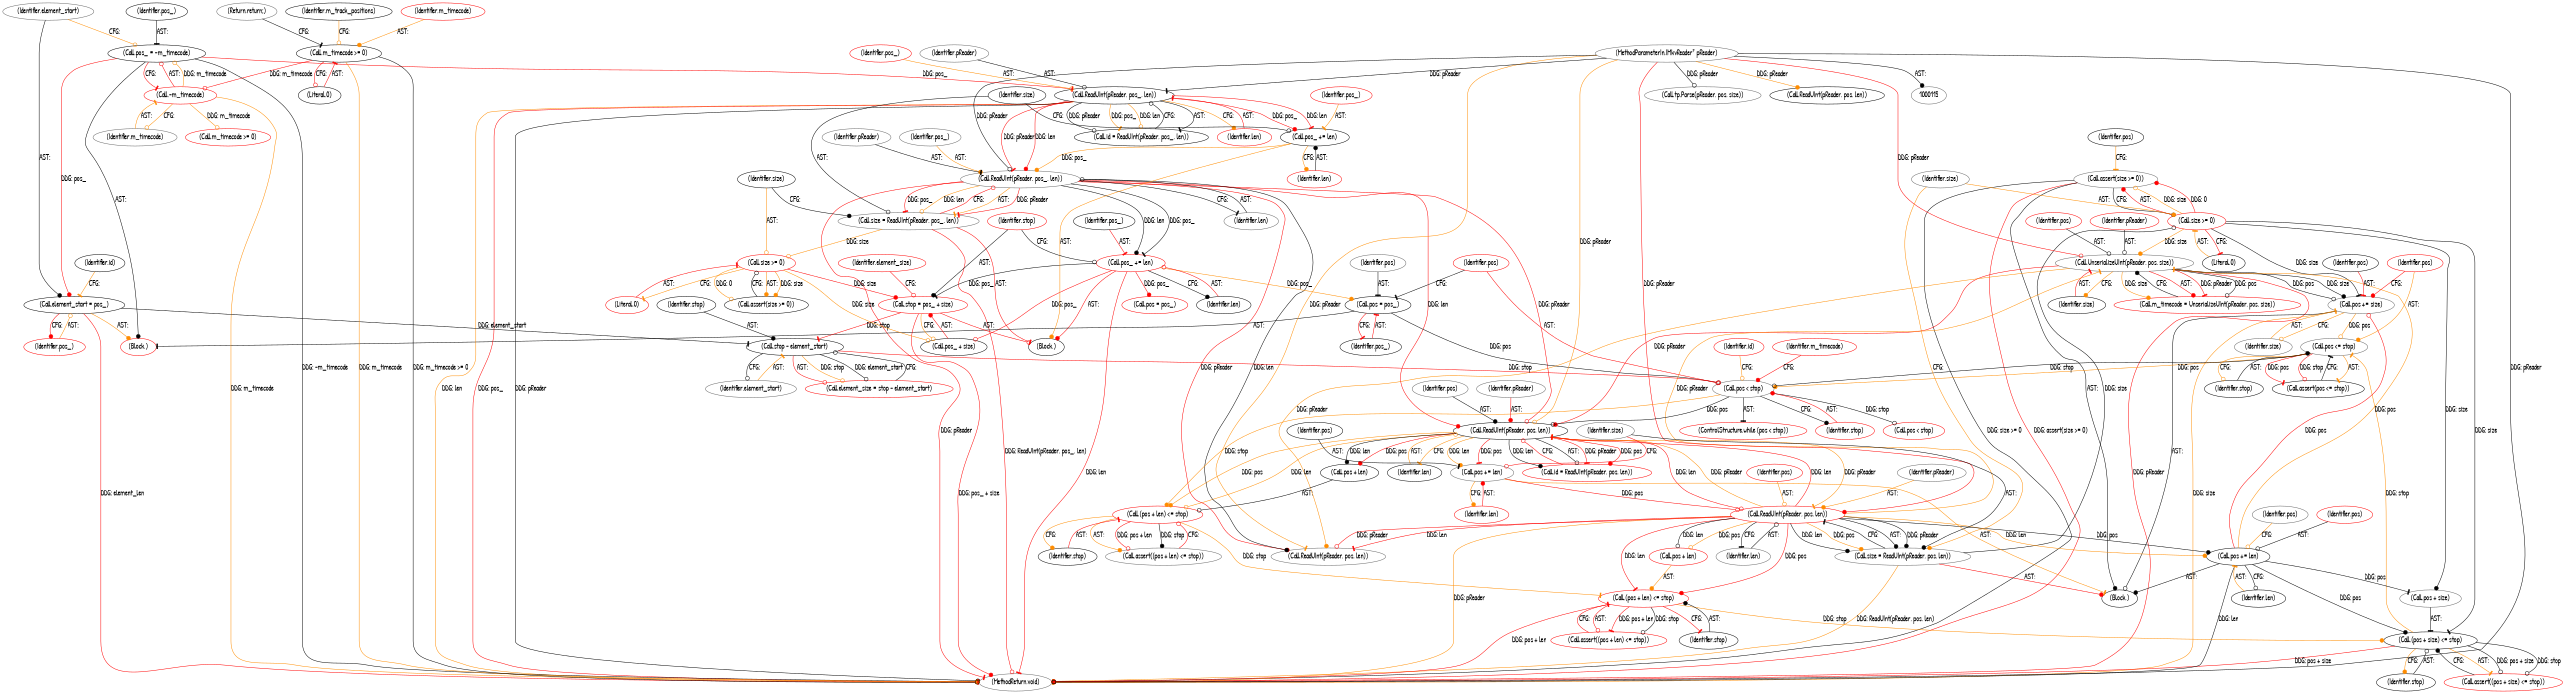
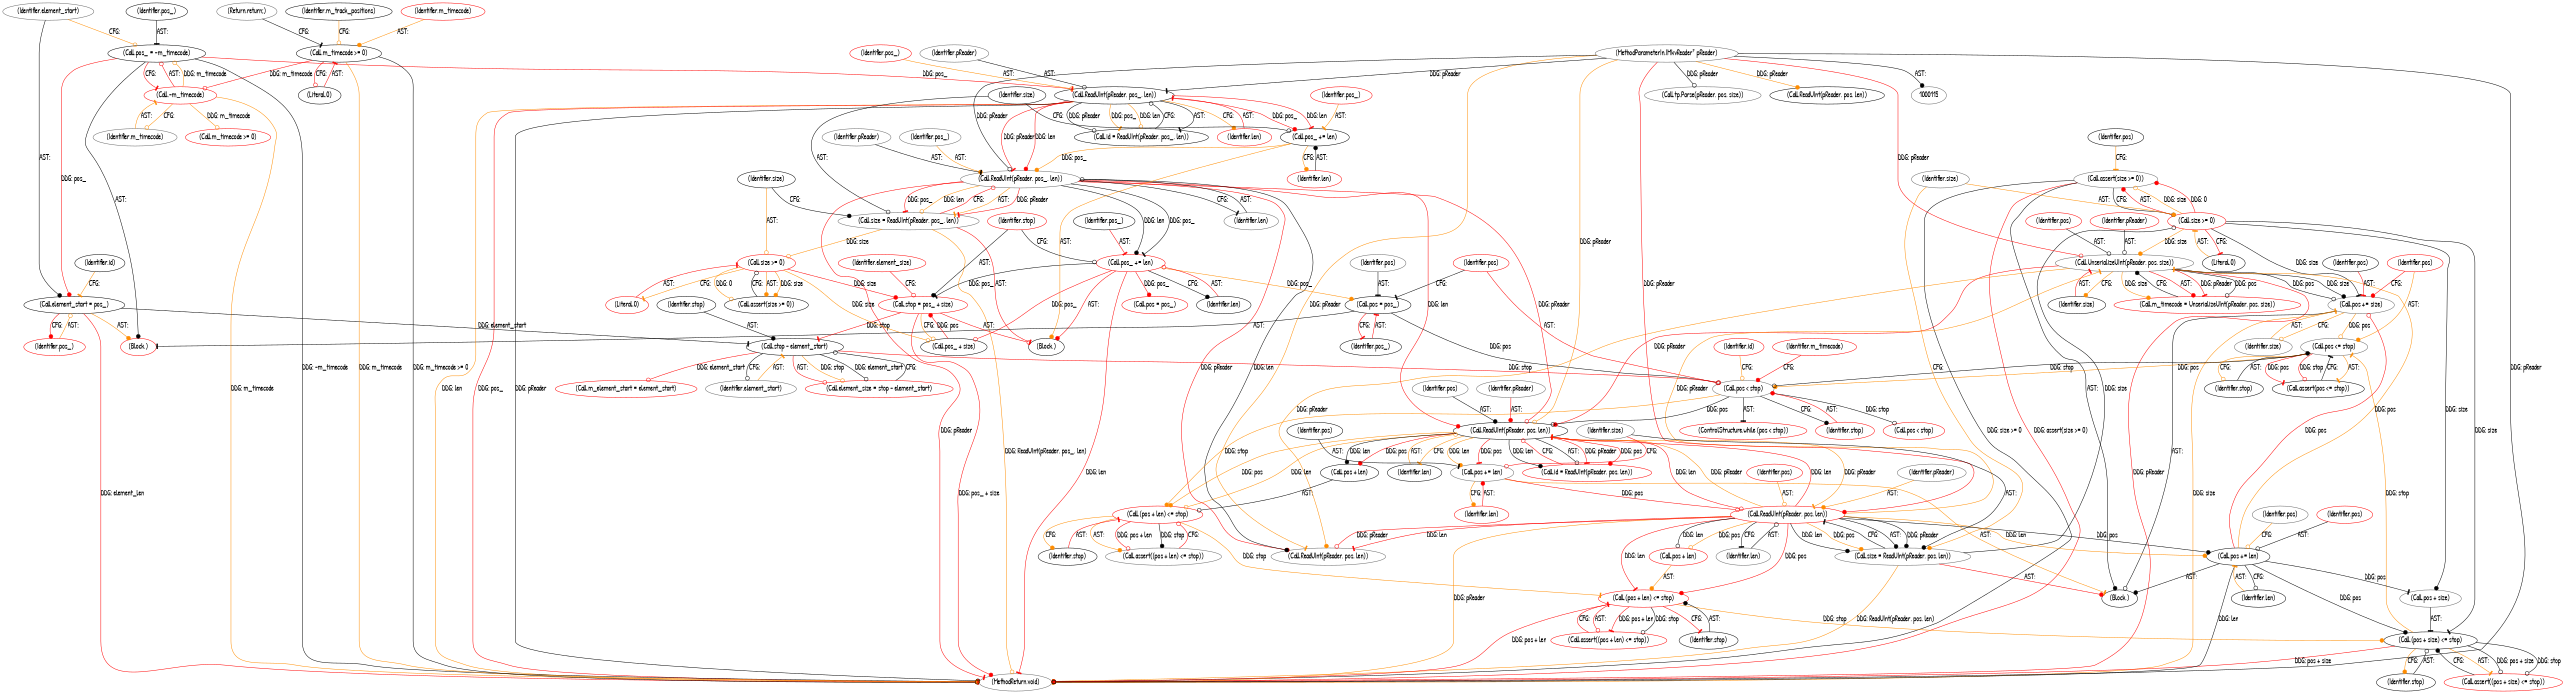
  digraph {
    fontname="Patrick Hand"
    node [color=red fontname="Patrick Hand"]
    edge [arrowhead=odot color=black fontname="Patrick Hand"]
    n1 [color=gray40 label="(Call,assert(size >= 0))"]
    n2 [label="(Call,size >= 0)"]
    n3 [color=gray40 label="(MethodReturn,void)"]
    n4 [color=black label="(Block,)"]
    n5 [color=gray40 label="(Call,UnserializeUInt(pReader, pos, size))"]
    n6 [color=gray40 label="(Call,pos += size)"]
    n7 [color=black label="(Call,(pos + size) <= stop)"]
    n8 [color=gray40 label="(Call,pos + size)"]
    n9 [color=black label="(Literal,0)"]
    n10 [color=black label="(Call,ReadUInt(pReader, pos, len))"]
    n11 [color=gray40 label="(Call,ReadUInt(pReader, pos, len))"]
    n12 [color=black label="(Identifier,size)"]
    n13 [label="(Call,m_timecode = UnserializeUInt(pReader, pos, size))"]
    n14 [color=gray40 label="(Call,pos <= stop)"]
    n15 [color=gray40 label="(Identifier,size)"]
    n16 [color=black label="(Identifier,stop)"]
    n17 [label="(Call,assert((pos + size) <= stop))"]
    n18 [color=gray40 label="(Call,size = ReadUInt(pReader, pos, len))"]
    n19 [label="(Call,ReadUInt(pReader, pos, len))"]
    n20 [color=black label="(Call,pos += len)"]
    n21 [label="(Call,(pos + len) <= stop)"]
    n22 [label="(Call,pos + len)"]
    n23 [color=gray40 label="(Identifier,len)"]
    n24 [label="(Call,(pos + len) <= stop)"]
    n25 [color=gray40 label="(Call,pos += len)"]
    n26 [color=black label="(Call,pos + len)"]
    n27 [color=black label="(Identifier,len)"]
    n28 [label="(Call,id = ReadUInt(pReader, pos, len))"]
    n29 [color=black label="(Identifier,len)"]
    n30 [color=black label="(Identifier,stop)"]
    n31 [label="(Call,assert((pos + len) <= stop))"]
    n32 [color=black label="(Identifier,stop)"]
    n33 [color=gray40 label="(Call,assert((pos + len) <= stop))"]
    n34 [label="(Identifier,len)"]
    n35 [color=gray40 label="(Call,ReadUInt(pReader, pos_, len))"]
    n36 [label="(Call,pos_ += len)"]
    n37 [color=gray40 label="(Call,size = ReadUInt(pReader, pos_, len))"]
    n38 [color=gray40 label="(Identifier,len)"]
    n39 [color=black label="(Block,)"]
    n40 [color=black label="(Call,pos = pos_)"]
    n41 [label="(Call,stop = pos_ + size)"]
    n42 [color=black label="(Call,pos_ + size)"]
    n43 [label="(Call,pos = pos_)"]
    n44 [color=black label="(Identifier,len)"]
    n45 [label="(Call,size >= 0)"]
    n46 [color=black label="(Call,ReadUInt(pReader, pos_, len))"]
    n47 [color=black label="(Call,pos_ += len)"]
    n48 [color=black label="(Call,id = ReadUInt(pReader, pos_, len))"]
    n49 [label="(Identifier,len)"]
    n50 [label="(Identifier,len)"]
    n51 [color=gray40 label="(MethodParameterIn,IMkvReader* pReader)"]
    n52 [color=gray40 label="(Call,tp.Parse(pReader, pos, size))"]
    n53 [color=black label="(Call,ReadUInt(pReader, pos, len))"]
    1000115 [color=gray40]
    n55 [color=black label="(Call,pos_ = -m_timecode)"]
    n56 [label="(Call,-m_timecode)"]
    n57 [color=black label="(Call,element_start = pos_)"]
    n58 [label="(Block,)"]
    n59 [color=gray40 label="(Identifier,m_timecode)"]
    n60 [label="(Call,m_timecode >= 0)"]
    n61 [color=black label="(Call,stop - element_start)"]
    n62 [label="(Identifier,pos_)"]
    n63 [color=black label="(Call,m_timecode >= 0)"]
    n64 [color=black label="(Literal,0)"]
    n65 [color=gray40 label="(Call,pos < stop)"]
    n66 [label="(Identifier,stop)"]
    n67 [label="(Call,pos < stop)"]
    n68 [label="(ControlStructure,while (pos < stop))"]
    n69 [color=black label="(Identifier,pos_)"]
    n70 [color=black label="(Call,assert(pos <= stop))"]
    n71 [color=black label="(Identifier,stop)"]
    n72 [label="(Call,element_size = stop - element_start)"]
+   n73 [label="(Call,m_element_start = element_start)"]
    n74 [color=gray40 label="(Identifier,element_start)"]
    n75 [color=black label="(Call,assert(size >= 0))"]
    n76 [label="(Literal,0)"]
    n77 [label="(Identifier,pos)"]
    n78 [color=black label="(Identifier,size)"]
    n79 [label="(Identifier,pReader)"]
    n80 [color=gray40 label="(Identifier,pos_)"]
    n81 [label="(Identifier,m_timecode)"]
    n82 [color=gray40 label="(Identifier,size)"]
    n83 [color=black label="(Identifier,stop)"]
    n84 [label="(Identifier,pos)"]
    n85 [color=gray40 label="(Identifier,pReader)"]
    n86 [color=gray40 label="(Identifier,pos)"]
    n87 [color=gray40 label="(Identifier,pos)"]
    n88 [color=gray40 label="(Identifier,element_start)"]
    n89 [color=gray40 label="(Identifier,pos)"]
    n90 [color=gray40 label="(Return,return;)"]
    n91 [color=black label="(Identifier,m_track_positions)"]
    n92 [color=gray40 label="(Identifier,pReader)"]
    n93 [label="(Identifier,stop)"]
    n94 [color=gray40 label="(Identifier,pReader)"]
    n95 [label="(Identifier,element_size)"]
    n96 [color=black label="(Identifier,id)"]
    n97 [label="(Identifier,pos_)"]
    n98 [label="(Identifier,id)"]
    n99 [color=black label="(Identifier,pos)"]
    n100 [color=black label="(Identifier,pos_)"]
    n101 [label="(Identifier,pos)"]
    n102 [label="(Identifier,m_timecode)"]
    n103 [color=black label="(Identifier,pos)"]
    n104 [label="(Identifier,pos)"]
    n105 [color=black label="(Identifier,pos)"]
    n106 [color=gray40 label="(Identifier,size)"]
    n107 [label="(Identifier,pos)"]
    n108 [color=gray40 label="(Identifier,pReader)"]
    n109 [color=black label="(Identifier,size)"]
    n110 [color=black label="(Identifier,pos_)"]
    n111 [label="(Identifier,pos_)"]
    n1 -> n2 [label="CFG: "]
    n1 -> n3 [arrowhead=tee label="DDG: size >= 0"]
    n1 -> n3 [color=red label="DDG: assert(size >= 0)"]
    n1 -> n4 [arrowhead=dot label="AST: "]
    n2 -> n1 [arrowhead=dot color=red label="AST: "]
    n2 -> n1 [color=darkorange label="DDG: size"]
    n2 -> n1 [arrowhead=dot color=red label="DDG: 0"]
    n2 -> n5 [arrowhead=dot color=darkorange label="DDG: size"]
    n2 -> n6 [arrowhead=tee label="DDG: size"]
    n2 -> n7 [arrowhead=tee label="DDG: size"]
    n2 -> n8 [arrowhead=dot label="DDG: size"]
    n2 -> n9 [arrowhead=tee color=red label="CFG: "]
    n5 -> n3 [color=red label="DDG: pReader"]
    n5 -> n6 [arrowhead=dot label="DDG: size"]
    n5 -> n6 [label="DDG: pos"]
    n5 -> n10 [arrowhead=dot color=red label="DDG: pReader"]
    n5 -> n11 [arrowhead=dot color=darkorange label="DDG: pReader"]
    n5 -> n12 [arrowhead=dot color=darkorange label="CFG: "]
    n5 -> n13 [arrowhead=dot color=red label="AST: "]
    n5 -> n13 [arrowhead=tee color=red label="DDG: pReader"]
    n5 -> n13 [label="DDG: pos"]
    n5 -> n13 [arrowhead=dot color=darkorange label="DDG: size"]
    n6 -> n3 [arrowhead=tee color=darkorange label="DDG: size"]
    n6 -> n4 [label="AST: "]
    n6 -> n14 [color=darkorange label="DDG: pos"]
    n6 -> n15 [color=darkorange label="CFG: "]
    n7 -> n3 [arrowhead=dot color=red label="DDG: pos + size"]
    n7 -> n14 [arrowhead=tee color=darkorange label="DDG: stop"]
    n7 -> n16 [arrowhead=dot color=darkorange label="CFG: "]
    n7 -> n17 [arrowhead=tee color=darkorange label="AST: "]
    n7 -> n17 [label="DDG: pos + size"]
    n7 -> n17 [label="DDG: stop"]
    n8 -> n7 [arrowhead=tee label="AST: "]
    n9 -> n2 [arrowhead=tee color=darkorange label="AST: "]
    n10 -> n19 [arrowhead=tee color=darkorange label="DDG: pReader"]
    n10 -> n19 [color=red label="DDG: len"]
    n10 -> n24 [arrowhead=dot color=darkorange label="DDG: pos"]
    n10 -> n24 [color=darkorange label="DDG: len"]
    n10 -> n25 [arrowhead=dot color=darkorange label="DDG: len"]
    n10 -> n25 [arrowhead=tee color=red label="DDG: pos"]
    n10 -> n26 [arrowhead=dot color=red label="DDG: pos"]
    n10 -> n26 [arrowhead=dot label="DDG: len"]
    n10 -> n27 [arrowhead=tee color=darkorange label="CFG: "]
    n10 -> n28 [label="AST: "]
    n10 -> n28 [arrowhead=tee color=red label="DDG: pReader"]
    n10 -> n28 [arrowhead=dot color=red label="DDG: pos"]
    n10 -> n28 [arrowhead=dot label="DDG: len"]
    n12 -> n5 [arrowhead=tee color=red label="AST: "]
    n13 -> n5 [arrowhead=dot label="CFG: "]
    n14 -> n65 [arrowhead=dot color=darkorange label="DDG: pos"]
    n14 -> n65 [label="DDG: stop"]
    n14 -> n70 [arrowhead=tee color=darkorange label="AST: "]
    n14 -> n70 [arrowhead=tee color=red label="DDG: pos"]
    n14 -> n70 [color=red label="DDG: stop"]
    n14 -> n71 [color=darkorange label="CFG: "]
    n15 -> n6 [arrowhead=tee color=darkorange label="AST: "]
    n16 -> n7 [label="AST: "]
    n17 -> n7 [arrowhead=dot label="CFG: "]
    n18 -> n2 [label="DDG: size"]
    n18 -> n3 [color=darkorange label="DDG: ReadUInt(pReader, pos, len)"]
    n18 -> n4 [arrowhead=dot color=red label="AST: "]
    n18 -> n19 [arrowhead=tee label="CFG: "]
    n19 -> n3 [color=darkorange label="DDG: pReader"]
    n19 -> n5 [arrowhead=tee color=darkorange label="DDG: pReader"]
    n19 -> n10 [arrowhead=tee color=darkorange label="DDG: pReader"]
    n19 -> n10 [arrowhead=tee color=red label="DDG: len"]
    n19 -> n11 [color=red label="DDG: pReader"]
    n19 -> n11 [arrowhead=tee color=red label="DDG: len"]
    n19 -> n18 [arrowhead=dot label="AST: "]
    n19 -> n18 [arrowhead=dot label="DDG: pReader"]
    n19 -> n18 [arrowhead=dot color=darkorange label="DDG: pos"]
    n19 -> n18 [arrowhead=dot label="DDG: len"]
    n19 -> n20 [arrowhead=dot color=darkorange label="DDG: len"]
    n19 -> n20 [arrowhead=dot label="DDG: pos"]
    n19 -> n21 [arrowhead=dot color=red label="DDG: pos"]
    n19 -> n21 [arrowhead=tee color=red label="DDG: len"]
    n19 -> n22 [color=darkorange label="DDG: pos"]
    n19 -> n22 [label="DDG: len"]
    n19 -> n23 [arrowhead=tee label="CFG: "]
    n20 -> n3 [label="DDG: len"]
    n20 -> n4 [arrowhead=dot label="AST: "]
    n20 -> n5 [arrowhead=tee color=darkorange label="DDG: pos"]
    n20 -> n6 [color=red label="DDG: pos"]
    n20 -> n7 [arrowhead=dot label="DDG: pos"]
    n20 -> n8 [arrowhead=tee label="DDG: pos"]
    n20 -> n29 [label="CFG: "]
    n21 -> n3 [color=red label="DDG: pos + len"]
    n21 -> n7 [arrowhead=dot color=darkorange label="DDG: stop"]
    n21 -> n30 [arrowhead=tee color=red label="CFG: "]
    n21 -> n31 [color=red label="AST: "]
    n21 -> n31 [arrowhead=tee color=red label="DDG: pos + len"]
    n21 -> n31 [label="DDG: stop"]
    n22 -> n21 [arrowhead=dot color=darkorange label="AST: "]
    n23 -> n19 [label="AST: "]
    n24 -> n21 [arrowhead=tee color=darkorange label="DDG: stop"]
    n24 -> n32 [arrowhead=dot color=darkorange label="CFG: "]
    n24 -> n33 [arrowhead=dot color=darkorange label="AST: "]
    n24 -> n33 [color=red label="DDG: pos + len"]
    n24 -> n33 [arrowhead=dot label="DDG: stop"]
    n25 -> n4 [arrowhead=tee color=darkorange label="AST: "]
    n25 -> n19 [color=red label="DDG: pos"]
    n25 -> n34 [arrowhead=dot color=darkorange label="CFG: "]
    n26 -> n24 [label="AST: "]
    n27 -> n10 [color=darkorange label="AST: "]
    n28 -> n10 [color=red label="CFG: "]
    n29 -> n20 [arrowhead=tee color=darkorange label="AST: "]
    n30 -> n21 [arrowhead=dot label="AST: "]
    n31 -> n21 [arrowhead=tee color=red label="CFG: "]
    n32 -> n24 [arrowhead=tee color=red label="AST: "]
    n33 -> n24 [color=red label="CFG: "]
    n34 -> n25 [arrowhead=dot color=red label="AST: "]
    n35 -> n3 [arrowhead=tee color=red label="DDG: pReader"]
    n35 -> n10 [color=red label="DDG: pReader"]
    n35 -> n10 [arrowhead=dot color=red label="DDG: len"]
    n35 -> n11 [arrowhead=dot color=red label="DDG: pReader"]
    n35 -> n11 [arrowhead=dot label="DDG: len"]
    n35 -> n36 [arrowhead=dot label="DDG: len"]
    n35 -> n36 [arrowhead=tee label="DDG: pos_"]
    n35 -> n37 [arrowhead=tee color=darkorange label="AST: "]
    n35 -> n37 [arrowhead=tee color=red label="DDG: pReader"]
    n35 -> n37 [arrowhead=tee color=red label="DDG: pos_"]
    n35 -> n37 [color=darkorange label="DDG: len"]
    n35 -> n38 [arrowhead=tee label="CFG: "]
    n36 -> n3 [arrowhead=tee color=red label="DDG: len"]
    n36 -> n39 [arrowhead=dot color=red label="AST: "]
    n36 -> n40 [arrowhead=dot color=darkorange label="DDG: pos_"]
    n36 -> n41 [arrowhead=tee label="DDG: pos_"]
    n36 -> n42 [color=red label="DDG: pos_"]
    n36 -> n43 [arrowhead=dot color=red label="DDG: pos_"]
    n36 -> n44 [arrowhead=dot label="CFG: "]
-   n37 -> n3 [color=red label="DDG: ReadUInt(pReader, pos_, len)"]
+   n37 -> n3 [color=darkorange label="DDG: ReadUInt(pReader, pos_, len)"]
    n37 -> n35 [color=red label="CFG: "]
    n37 -> n39 [arrowhead=tee color=red label="AST: "]
    n37 -> n45 [color=darkorange label="DDG: size"]
    n38 -> n35 [label="AST: "]
    n40 -> n58 [arrowhead=tee label="AST: "]
    n40 -> n65 [label="DDG: pos"]
    n40 -> n69 [arrowhead=tee color=red label="CFG: "]
    n41 -> n3 [arrowhead=dot color=red label="DDG: pos_ + size"]
    n41 -> n39 [color=red label="AST: "]
    n41 -> n42 [color=darkorange label="CFG: "]
    n41 -> n61 [arrowhead=tee color=red label="DDG: stop"]
-   n42 -> n41 [arrowhead=dot color=red label="AST: "]
+   n42 -> n41 [arrowhead=dot color=red label="DDG: pos"]
    n44 -> n36 [color=red label="AST: "]
    n45 -> n41 [arrowhead=dot color=red label="DDG: size"]
    n45 -> n42 [color=darkorange label="DDG: size"]
    n45 -> n75 [arrowhead=dot color=darkorange label="AST: "]
    n45 -> n75 [arrowhead=dot color=darkorange label="DDG: size"]
    n45 -> n75 [color=darkorange label="DDG: 0"]
    n45 -> n76 [arrowhead=tee color=darkorange label="CFG: "]
    n46 -> n3 [color=darkorange label="DDG: len"]
    n46 -> n3 [arrowhead=dot color=red label="DDG: pos_"]
    n46 -> n3 [arrowhead=dot label="DDG: pReader"]
    n46 -> n35 [arrowhead=tee color=red label="DDG: pReader"]
    n46 -> n35 [arrowhead=dot color=red label="DDG: len"]
    n46 -> n47 [arrowhead=tee color=red label="DDG: len"]
    n46 -> n47 [arrowhead=dot color=red label="DDG: pos_"]
    n46 -> n48 [arrowhead=tee label="AST: "]
    n46 -> n48 [label="DDG: pReader"]
    n46 -> n48 [arrowhead=tee color=darkorange label="DDG: pos_"]
    n46 -> n48 [color=darkorange label="DDG: len"]
    n46 -> n49 [arrowhead=dot color=darkorange label="CFG: "]
    n47 -> n35 [arrowhead=dot color=darkorange label="DDG: pos_"]
    n47 -> n39 [arrowhead=dot color=darkorange label="AST: "]
    n47 -> n50 [arrowhead=dot color=darkorange label="CFG: "]
    n48 -> n46 [label="CFG: "]
    n49 -> n46 [arrowhead=tee color=red label="AST: "]
    n50 -> n47 [arrowhead=dot label="AST: "]
    n51 -> n3 [label="DDG: pReader"]
    n51 -> n5 [color=red label="DDG: pReader"]
    n51 -> n10 [color=darkorange label="DDG: pReader"]
    n51 -> n11 [arrowhead=tee color=darkorange label="DDG: pReader"]
    n51 -> n19 [arrowhead=dot color=red label="DDG: pReader"]
    n51 -> n35 [label="DDG: pReader"]
    n51 -> n46 [arrowhead=tee label="DDG: pReader"]
    n51 -> n52 [label="DDG: pReader"]
    n51 -> n53 [arrowhead=dot color=darkorange label="DDG: pReader"]
    n51 -> 1000115 [arrowhead=dot label="AST: "]
    n55 -> n3 [arrowhead=dot label="DDG: -m_timecode"]
    n55 -> n46 [arrowhead=tee color=red label="DDG: pos_"]
    n55 -> n56 [arrowhead=tee color=red label="CFG: "]
    n55 -> n57 [arrowhead=dot color=red label="DDG: pos_"]
    n55 -> n58 [arrowhead=dot label="AST: "]
    n56 -> n3 [arrowhead=dot color=darkorange label="DDG: m_timecode"]
    n56 -> n55 [color=red label="AST: "]
    n56 -> n55 [color=darkorange label="DDG: m_timecode"]
    n56 -> n59 [color=darkorange label="CFG: "]
    n56 -> n60 [color=darkorange label="DDG: m_timecode"]
    n57 -> n3 [arrowhead=tee color=red label="DDG: element_len"]
    n57 -> n58 [arrowhead=dot color=darkorange label="AST: "]
    n57 -> n61 [arrowhead=tee label="DDG: element_start"]
    n57 -> n62 [arrowhead=dot color=red label="CFG: "]
    n59 -> n56 [arrowhead=tee color=darkorange label="AST: "]
    n61 -> n65 [color=red label="DDG: stop"]
    n61 -> n72 [color=red label="AST: "]
    n61 -> n72 [color=darkorange label="DDG: stop"]
    n61 -> n72 [label="DDG: element_start"]
+   n61 -> n73 [color=red label="DDG: element_start"]
    n61 -> n74 [label="CFG: "]
    n62 -> n57 [color=darkorange label="AST: "]
    n63 -> n3 [color=darkorange label="DDG: m_timecode"]
    n63 -> n3 [label="DDG: m_timecode >= 0"]
    n63 -> n56 [color=red label="DDG: m_timecode"]
    n63 -> n64 [color=red label="CFG: "]
    n64 -> n63 [arrowhead=tee color=red label="AST: "]
    n65 -> n10 [label="DDG: pos"]
    n65 -> n24 [arrowhead=dot color=darkorange label="DDG: stop"]
    n65 -> n66 [arrowhead=dot label="CFG: "]
    n65 -> n67 [label="DDG: stop"]
    n65 -> n68 [arrowhead=tee label="AST: "]
    n66 -> n65 [arrowhead=dot color=red label="AST: "]
    n69 -> n40 [arrowhead=tee color=red label="AST: "]
    n70 -> n14 [arrowhead=tee label="CFG: "]
    n71 -> n14 [arrowhead=dot label="AST: "]
    n72 -> n61 [label="CFG: "]
    n74 -> n61 [arrowhead=tee color=darkorange label="AST: "]
    n75 -> n45 [label="CFG: "]
    n76 -> n45 [arrowhead=tee color=red label="AST: "]
    n77 -> n6 [arrowhead=dot color=red label="CFG: "]
    n77 -> n14 [arrowhead=dot color=darkorange label="AST: "]
    n78 -> n37 [arrowhead=dot label="CFG: "]
    n78 -> n45 [color=darkorange label="AST: "]
    n79 -> n5 [label="AST: "]
    n80 -> n35 [arrowhead=dot color=darkorange label="AST: "]
    n81 -> n65 [arrowhead=dot color=red label="CFG: "]
    n82 -> n2 [arrowhead=dot color=darkorange label="AST: "]
    n82 -> n18 [arrowhead=dot color=darkorange label="CFG: "]
    n83 -> n61 [arrowhead=dot label="AST: "]
    n84 -> n5 [label="AST: "]
    n85 -> n35 [arrowhead=tee label="AST: "]
    n86 -> n20 [color=darkorange label="CFG: "]
    n87 -> n40 [arrowhead=tee label="AST: "]
    n88 -> n55 [color=darkorange label="CFG: "]
    n88 -> n57 [arrowhead=dot label="AST: "]
    n89 -> n10 [arrowhead=dot label="AST: "]
    n90 -> n63 [arrowhead=tee label="CFG: "]
    n91 -> n63 [color=darkorange label="CFG: "]
    n92 -> n10 [arrowhead=dot color=red label="AST: "]
    n93 -> n36 [label="CFG: "]
    n93 -> n41 [arrowhead=dot label="AST: "]
    n94 -> n19 [arrowhead=dot color=darkorange label="AST: "]
    n95 -> n41 [color=red label="CFG: "]
    n96 -> n57 [arrowhead=tee color=darkorange label="CFG: "]
    n97 -> n46 [color=darkorange label="AST: "]
    n98 -> n65 [color=darkorange label="CFG: "]
    n99 -> n6 [arrowhead=tee color=red label="AST: "]
    n100 -> n36 [arrowhead=tee color=red label="AST: "]
    n101 -> n40 [arrowhead=tee label="CFG: "]
    n101 -> n65 [color=red label="AST: "]
    n102 -> n63 [arrowhead=dot color=darkorange label="AST: "]
    n103 -> n1 [arrowhead=tee color=darkorange label="CFG: "]
    n104 -> n20 [label="AST: "]
    n105 -> n25 [arrowhead=tee label="AST: "]
    n106 -> n18 [arrowhead=dot label="AST: "]
    n106 -> n25 [color=red label="CFG: "]
    n107 -> n19 [color=darkorange label="AST: "]
    n108 -> n46 [label="AST: "]
    n109 -> n37 [label="AST: "]
    n109 -> n47 [label="CFG: "]
    n110 -> n55 [arrowhead=tee label="AST: "]
    n111 -> n47 [arrowhead=tee color=darkorange label="AST: "]
  }
